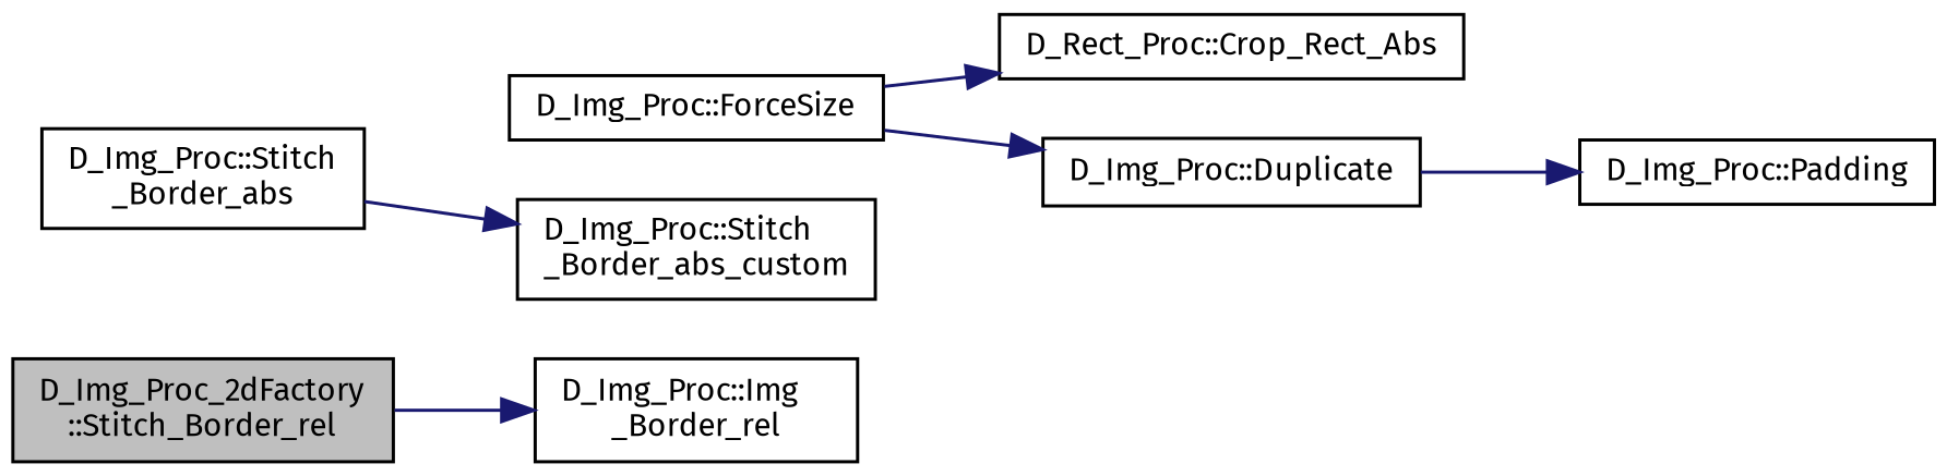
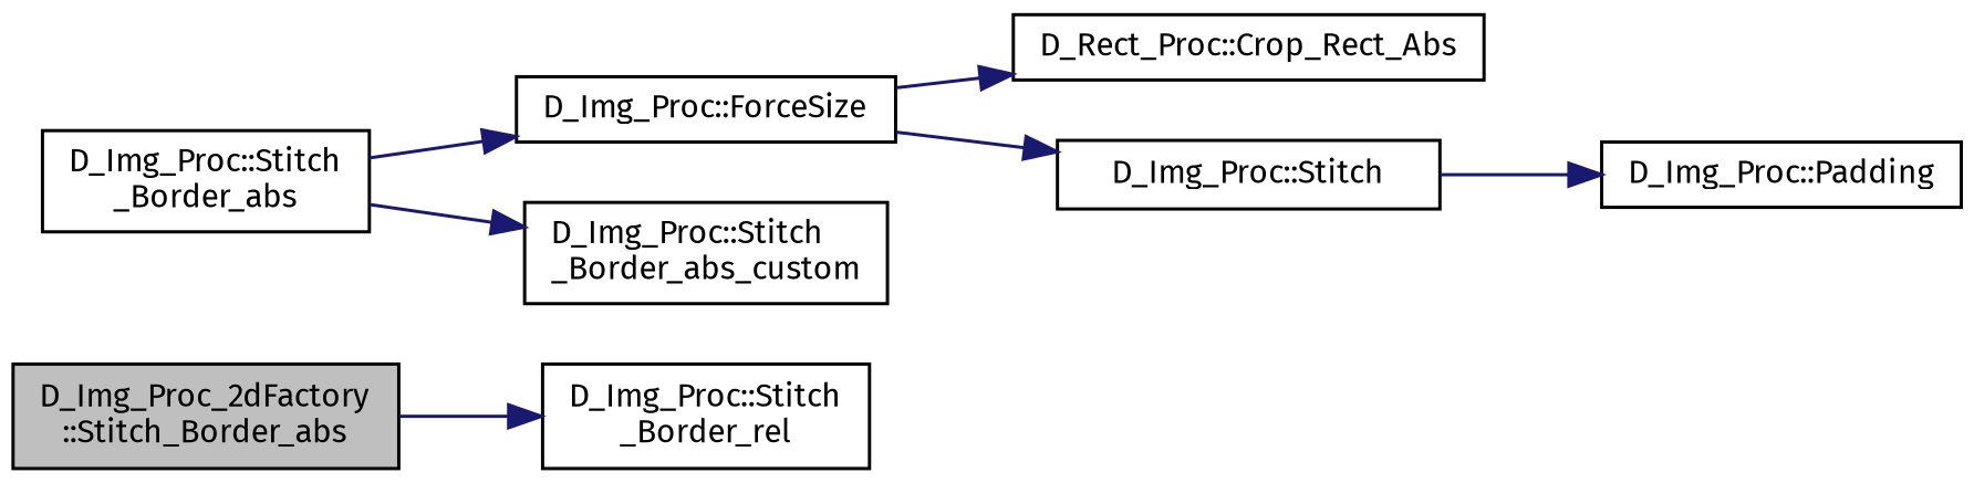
  digraph {
    fontname="Fira Sans"
    rankdir=LR
    node [color=black fillcolor=white fontname="Fira Sans" fontsize=10 shape=record style=filled]
    edge [color=midnightblue fontname="Fira Sans" fontsize=10 labelfontname=Helvetica labelfontsize=10 style=solid]
-   n1 [fillcolor=grey75 fontcolor=black height=0.2 label="D_Img_Proc_2dFactory\l::Stitch_Border_rel" width=0.4]
-   n2 [height=0.2 label="D_Img_Proc::Img\l_Border_rel" width=0.4]
+   n1 [fillcolor=grey75 fontcolor=black height=0.2 label="D_Img_Proc_2dFactory\l::Stitch_Border_abs" width=0.4]
+   n2 [height=0.2 label="D_Img_Proc::Stitch\l_Border_rel" width=0.4]
    n3 [height=0.2 label="D_Img_Proc::Stitch\l_Border_abs" width=0.4]
    n4 [height=0.2 label="D_Img_Proc::ForceSize" width=0.4]
    n5 [height=0.2 label="D_Img_Proc::Stitch\l_Border_abs_custom" width=0.4]
    n6 [height=0.2 label="D_Rect_Proc::Crop_Rect_Abs" width=0.4]
-   n7 [height=0.2 label="D_Img_Proc::Duplicate" width=0.4]
+   n7 [height=0.2 label="D_Img_Proc::Stitch" width=0.4]
    n8 [height=0.2 label="D_Img_Proc::Padding" width=0.4]
    n1 -> n2
+   n3 -> n4
    n3 -> n5
    n4 -> n6
    n4 -> n7
    n7 -> n8
  }
